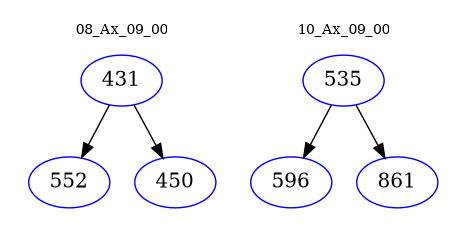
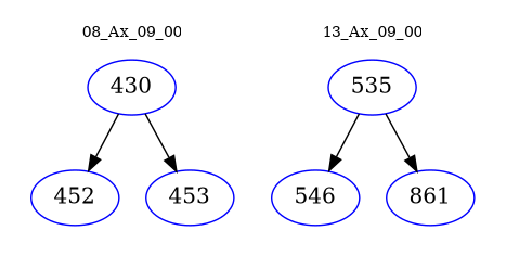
  digraph {
    node [color=blue]
    edge [color=black]
-   n1 [label=431]
-   n2 [label=552]
-   n3 [label=450]
+   n1 [label=430]
+   n2 [label=452]
+   n3 [label=453]
    n4 [label=535]
-   n5 [label=596]
+   n5 [label=546]
    n6 [label=861]
    subgraph cluster_1 {
      color=white
      fontsize=10
      label="08_Ax_09_00"
      n1
      n2
      n3
    }
    subgraph cluster_2 {
      color=white
      fontsize=10
-     label="10_Ax_09_00"
+     label="13_Ax_09_00"
      n4
      n5
      n6
    }
    n1 -> n2
    n1 -> n3
    n4 -> n5
    n4 -> n6
  }
